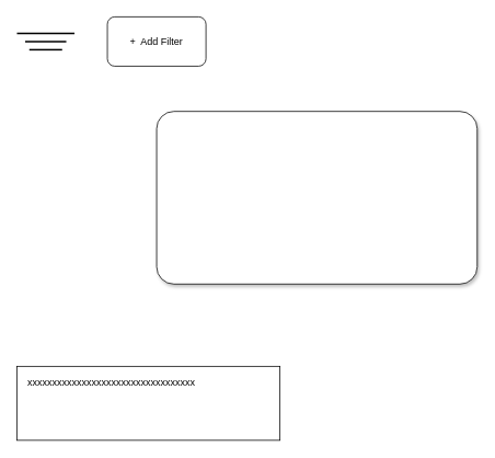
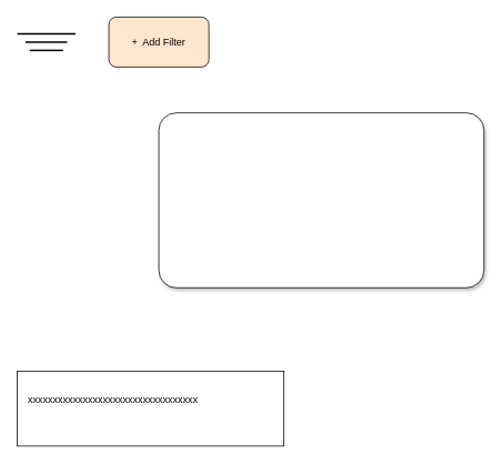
  <mxCell id="0" />
  <mxCell id="1" parent="0" />
  <mxCell id="2" value="" style="group" vertex="1" connectable="0" parent="1"><mxGeometry x="20" y="445" width="320" height="90" as="geometry" /></mxCell>
  <mxCell id="3" value="" style="rounded=0;whiteSpace=wrap;html=1;fillColor=none;" vertex="1" parent="2"><mxGeometry width="320" height="90" as="geometry" /></mxCell>
- <mxCell id="4" value="xxxxxxxxxxxxxxxxxxxxxxxxxxxxxxxxxx" style="text;html=1;strokeColor=none;fillColor=none;align=center;verticalAlign=middle;whiteSpace=wrap;rounded=0;" vertex="1" parent="2"><mxGeometry x="30" y="5" width="170" height="30" as="geometry" /></mxCell>
+ <mxCell id="4" value="xxxxxxxxxxxxxxxxxxxxxxxxxxxxxxxxxx" style="text;html=1;strokeColor=none;fillColor=none;align=center;verticalAlign=middle;whiteSpace=wrap;rounded=0;" vertex="1" parent="2"><mxGeometry x="30" y="20" width="170" height="30" as="geometry" /></mxCell>
  <mxCell id="5" value="" style="rounded=1;whiteSpace=wrap;html=1;fillColor=#FFFFFF;strokeColor=#000000;shadow=1;sketch=0;arcSize=10;" vertex="1" parent="1"><mxGeometry x="190" y="135" width="390" height="210" as="geometry" /></mxCell>
  <mxCell id="6" value="" style="group" vertex="1" connectable="0" parent="1"><mxGeometry x="20" y="35" width="70" height="30" as="geometry" /></mxCell>
  <mxCell id="7" value="" style="line;strokeWidth=2;html=1;rounded=1;shadow=0;sketch=0;fillColor=#FFFFFF;" vertex="1" parent="6"><mxGeometry width="70" height="10" as="geometry" /></mxCell>
  <mxCell id="8" value="" style="line;strokeWidth=2;html=1;rounded=1;shadow=0;sketch=0;fillColor=#FFFFFF;verticalAlign=bottom;" vertex="1" parent="6"><mxGeometry x="10" y="10" width="50" height="10" as="geometry" /></mxCell>
  <mxCell id="9" value="" style="line;strokeWidth=2;html=1;rounded=1;shadow=0;sketch=0;fillColor=#FFFFFF;" vertex="1" parent="6"><mxGeometry x="15" y="20" width="40" height="10" as="geometry" /></mxCell>
- <mxCell id="10" value="+&amp;nbsp; Add Filter" style="rounded=1;whiteSpace=wrap;html=1;shadow=0;sketch=0;strokeColor=#000000;fillColor=#FFFFFF;" vertex="1" parent="1"><mxGeometry x="130" y="20" width="120" height="60" as="geometry" /></mxCell>
+ <mxCell id="10" value="+&amp;nbsp; Add Filter" style="rounded=1;whiteSpace=wrap;html=1;shadow=0;sketch=0;strokeColor=#000000;fillColor=#ffe6cc;" vertex="1" parent="1"><mxGeometry x="130" y="20" width="120" height="60" as="geometry" /></mxCell>
